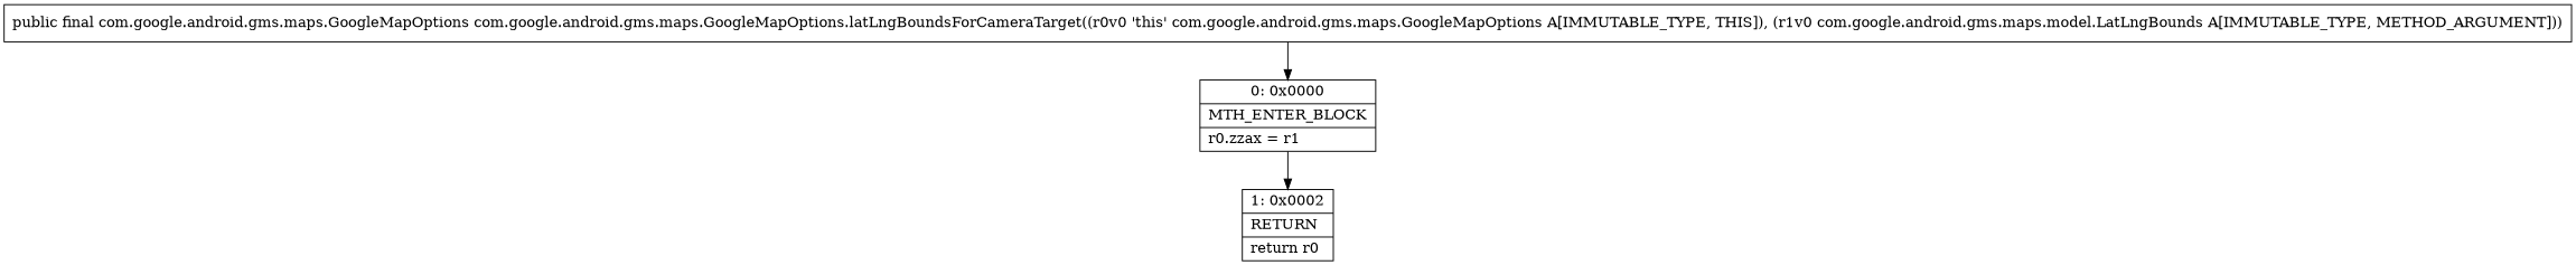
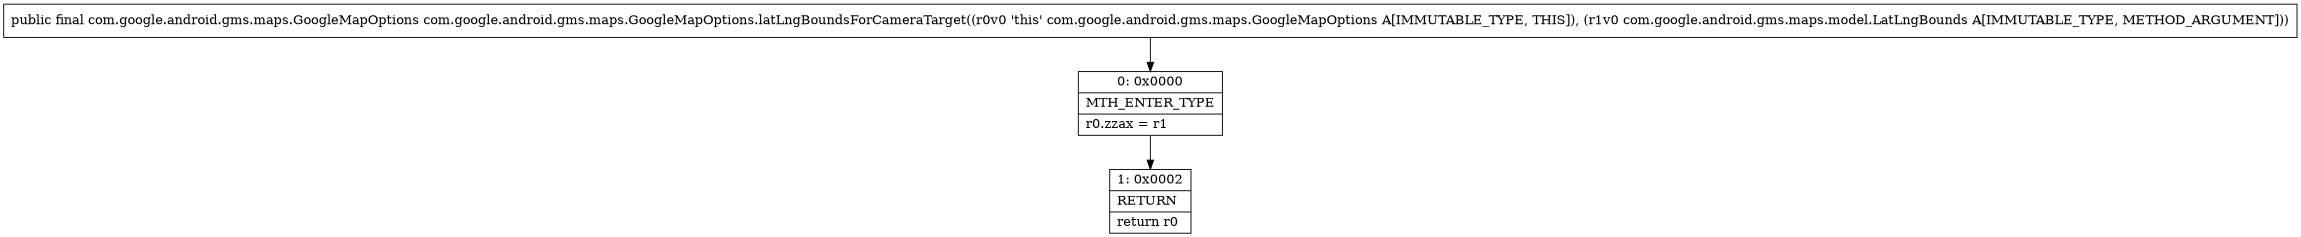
  digraph {
    node [shape=record]
-   n1 [label="{0\:\ 0x0000|MTH_ENTER_BLOCK\l|r0.zzax = r1\l}"]
+   n1 [label="{0\:\ 0x0000|MTH_ENTER_TYPE\l|r0.zzax = r1\l}"]
    n2 [label="{1\:\ 0x0002|RETURN\l|return r0\l}"]
    n3 [label="{public final com.google.android.gms.maps.GoogleMapOptions com.google.android.gms.maps.GoogleMapOptions.latLngBoundsForCameraTarget((r0v0 'this' com.google.android.gms.maps.GoogleMapOptions A[IMMUTABLE_TYPE, THIS]), (r1v0 com.google.android.gms.maps.model.LatLngBounds A[IMMUTABLE_TYPE, METHOD_ARGUMENT])) }"]
    n1 -> n2
    n3 -> n1
  }
